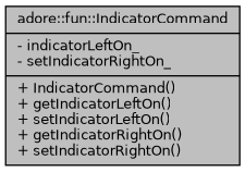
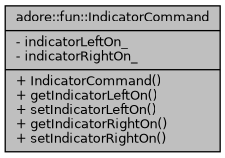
  digraph {
-   n1 [color=black fillcolor=grey75 fontcolor=black fontname=Helvetica fontsize=10 height=0.2 label="{adore::fun::IndicatorCommand\n|- indicatorLeftOn_\l- setIndicatorRightOn_\l|+ IndicatorCommand()\l+ getIndicatorLeftOn()\l+ setIndicatorLeftOn()\l+ getIndicatorRightOn()\l+ setIndicatorRightOn()\l}" shape=record style=filled width=0.4]
+   n1 [color=black fillcolor=grey75 fontcolor=black fontname=Helvetica fontsize=10 height=0.2 label="{adore::fun::IndicatorCommand\n|- indicatorLeftOn_\l- indicatorRightOn_\l|+ IndicatorCommand()\l+ getIndicatorLeftOn()\l+ setIndicatorLeftOn()\l+ getIndicatorRightOn()\l+ setIndicatorRightOn()\l}" shape=record style=filled width=0.4]
  }
